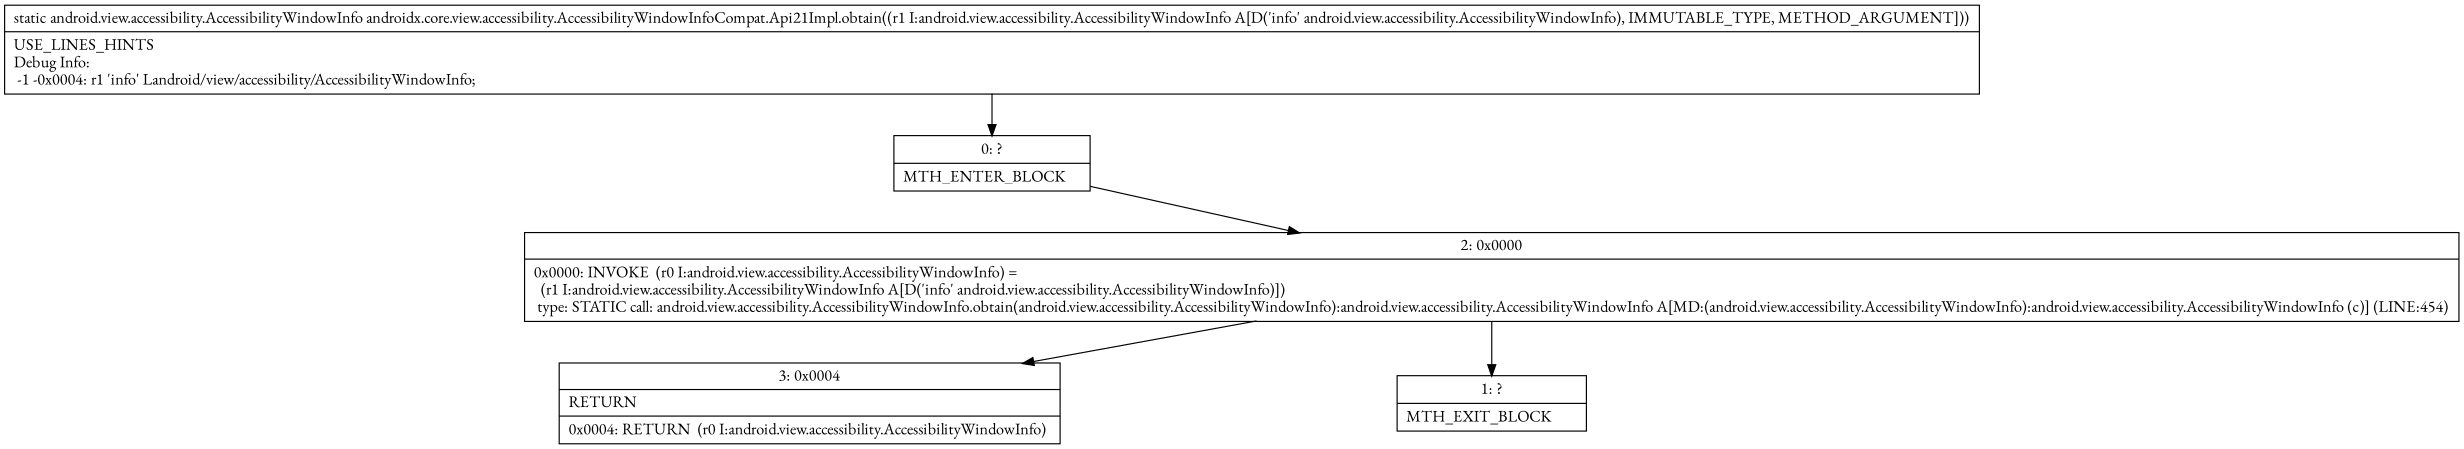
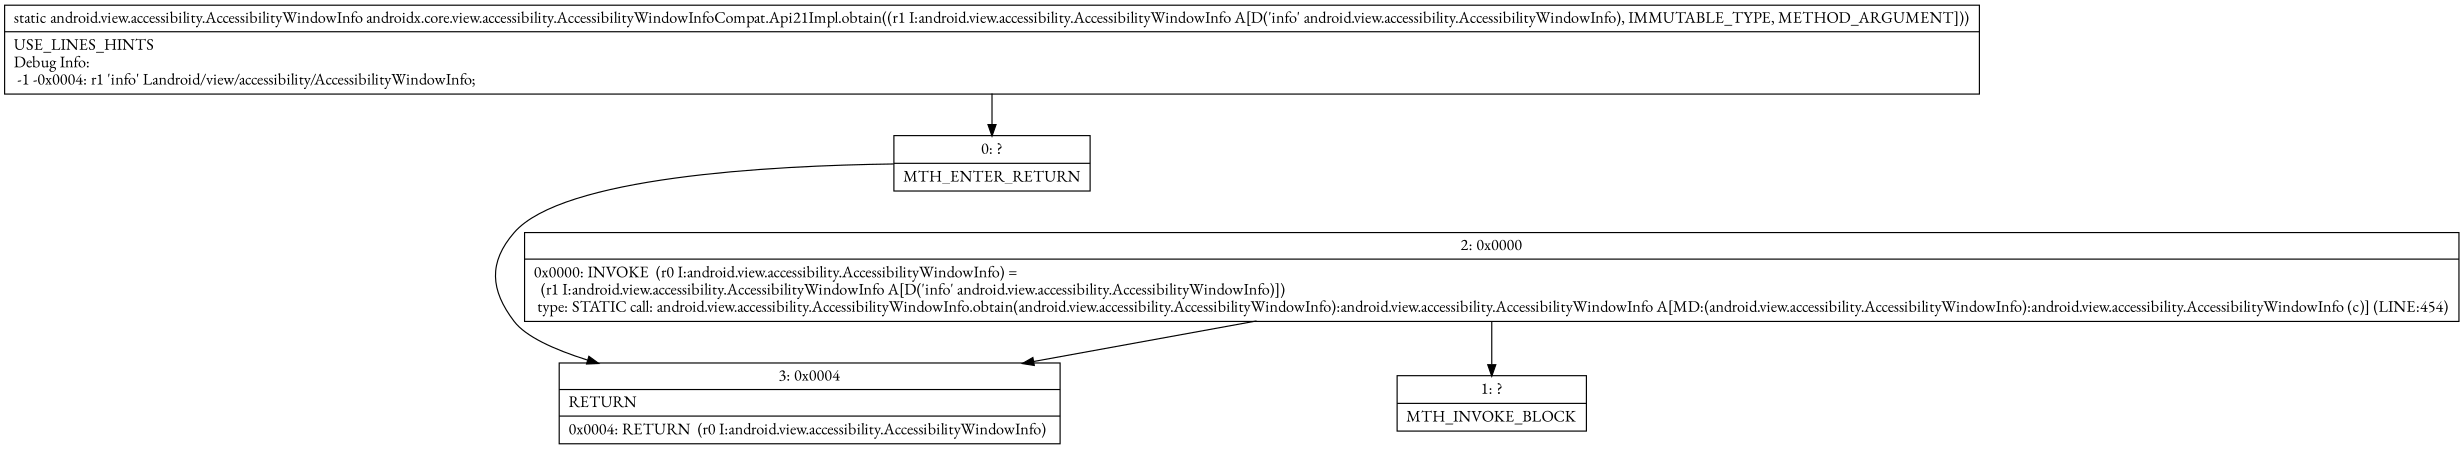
  digraph {
    fontname="EB Garamond"
    node [fontname="EB Garamond" shape=record]
    edge [fontname="EB Garamond"]
-   n1 [label="{0\:\ ?|MTH_ENTER_BLOCK\l}"]
+   n1 [label="{0\:\ ?|MTH_ENTER_RETURN\l}"]
    n2 [label="{2\:\ 0x0000|0x0000: INVOKE  (r0 I:android.view.accessibility.AccessibilityWindowInfo) = \l  (r1 I:android.view.accessibility.AccessibilityWindowInfo A[D('info' android.view.accessibility.AccessibilityWindowInfo)])\l type: STATIC call: android.view.accessibility.AccessibilityWindowInfo.obtain(android.view.accessibility.AccessibilityWindowInfo):android.view.accessibility.AccessibilityWindowInfo A[MD:(android.view.accessibility.AccessibilityWindowInfo):android.view.accessibility.AccessibilityWindowInfo (c)] (LINE:454)\l}"]
    n3 [label="{3\:\ 0x0004|RETURN\l|0x0004: RETURN  (r0 I:android.view.accessibility.AccessibilityWindowInfo) \l}"]
-   n4 [label="{1\:\ ?|MTH_EXIT_BLOCK\l}"]
+   n4 [label="{1\:\ ?|MTH_INVOKE_BLOCK\l}"]
    n5 [label="{static android.view.accessibility.AccessibilityWindowInfo androidx.core.view.accessibility.AccessibilityWindowInfoCompat.Api21Impl.obtain((r1 I:android.view.accessibility.AccessibilityWindowInfo A[D('info' android.view.accessibility.AccessibilityWindowInfo), IMMUTABLE_TYPE, METHOD_ARGUMENT]))  | USE_LINES_HINTS\lDebug Info:\l  \-1 \-0x0004: r1 'info' Landroid\/view\/accessibility\/AccessibilityWindowInfo;\l}"]
-   n1 -> n2
+   n1 -> n3
    n2 -> n3
    n2 -> n4
    n5 -> n1
  }
